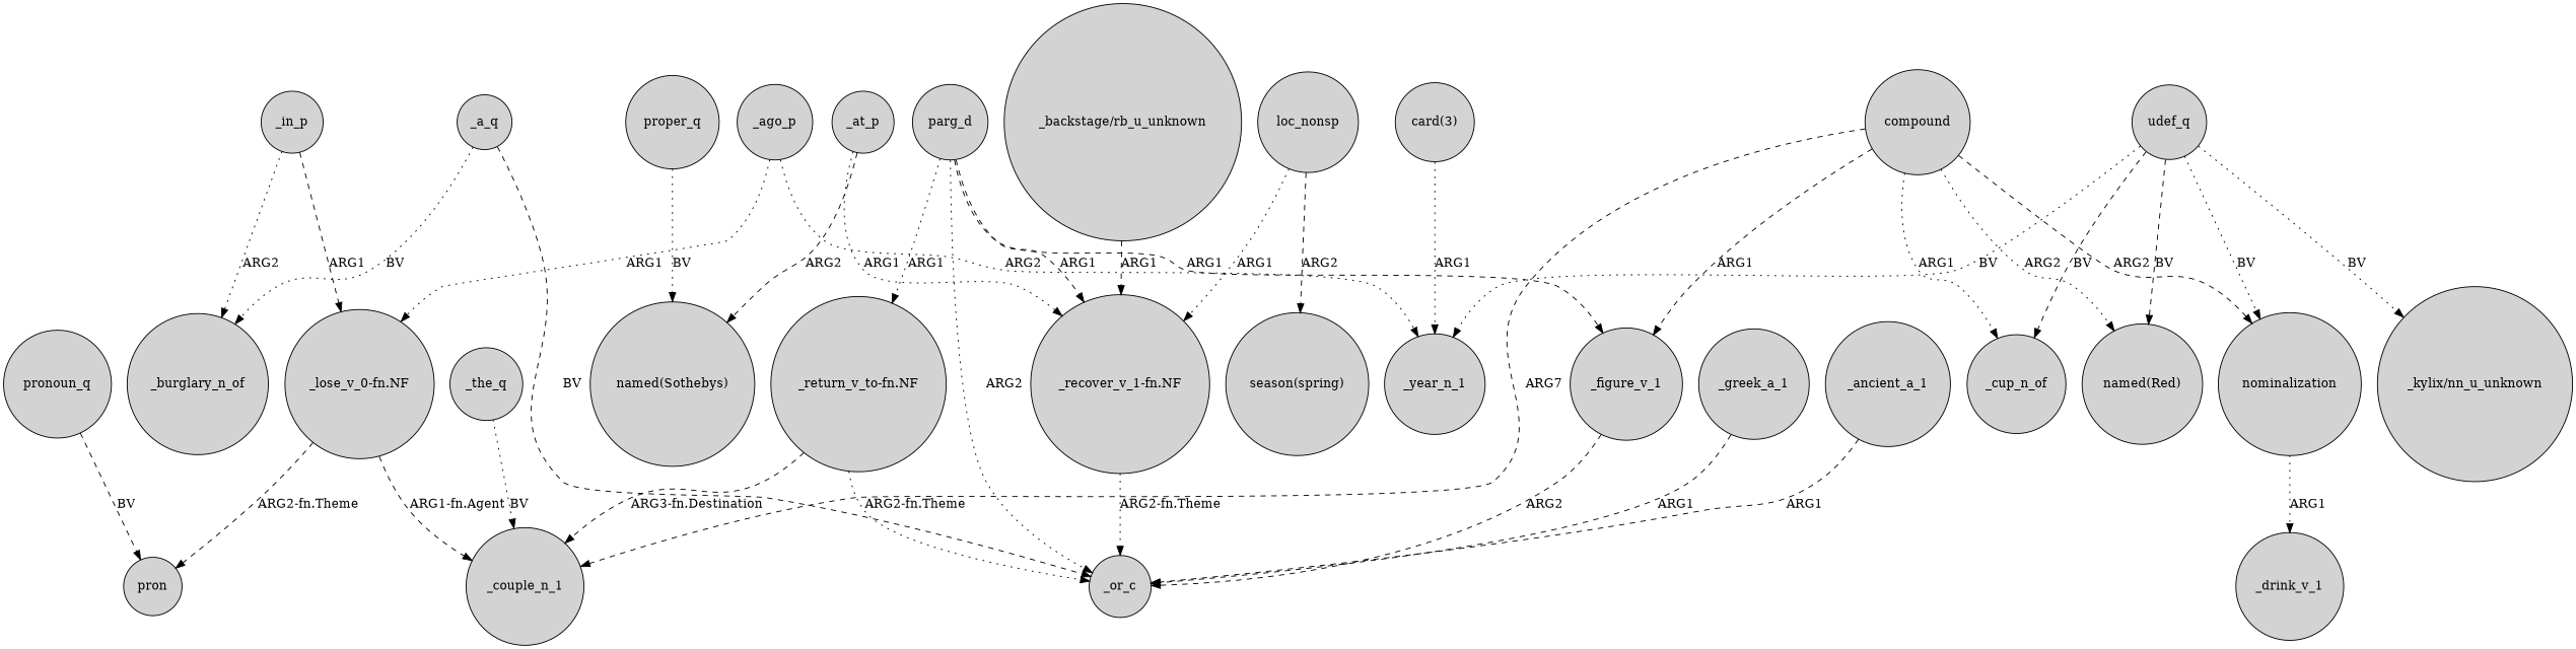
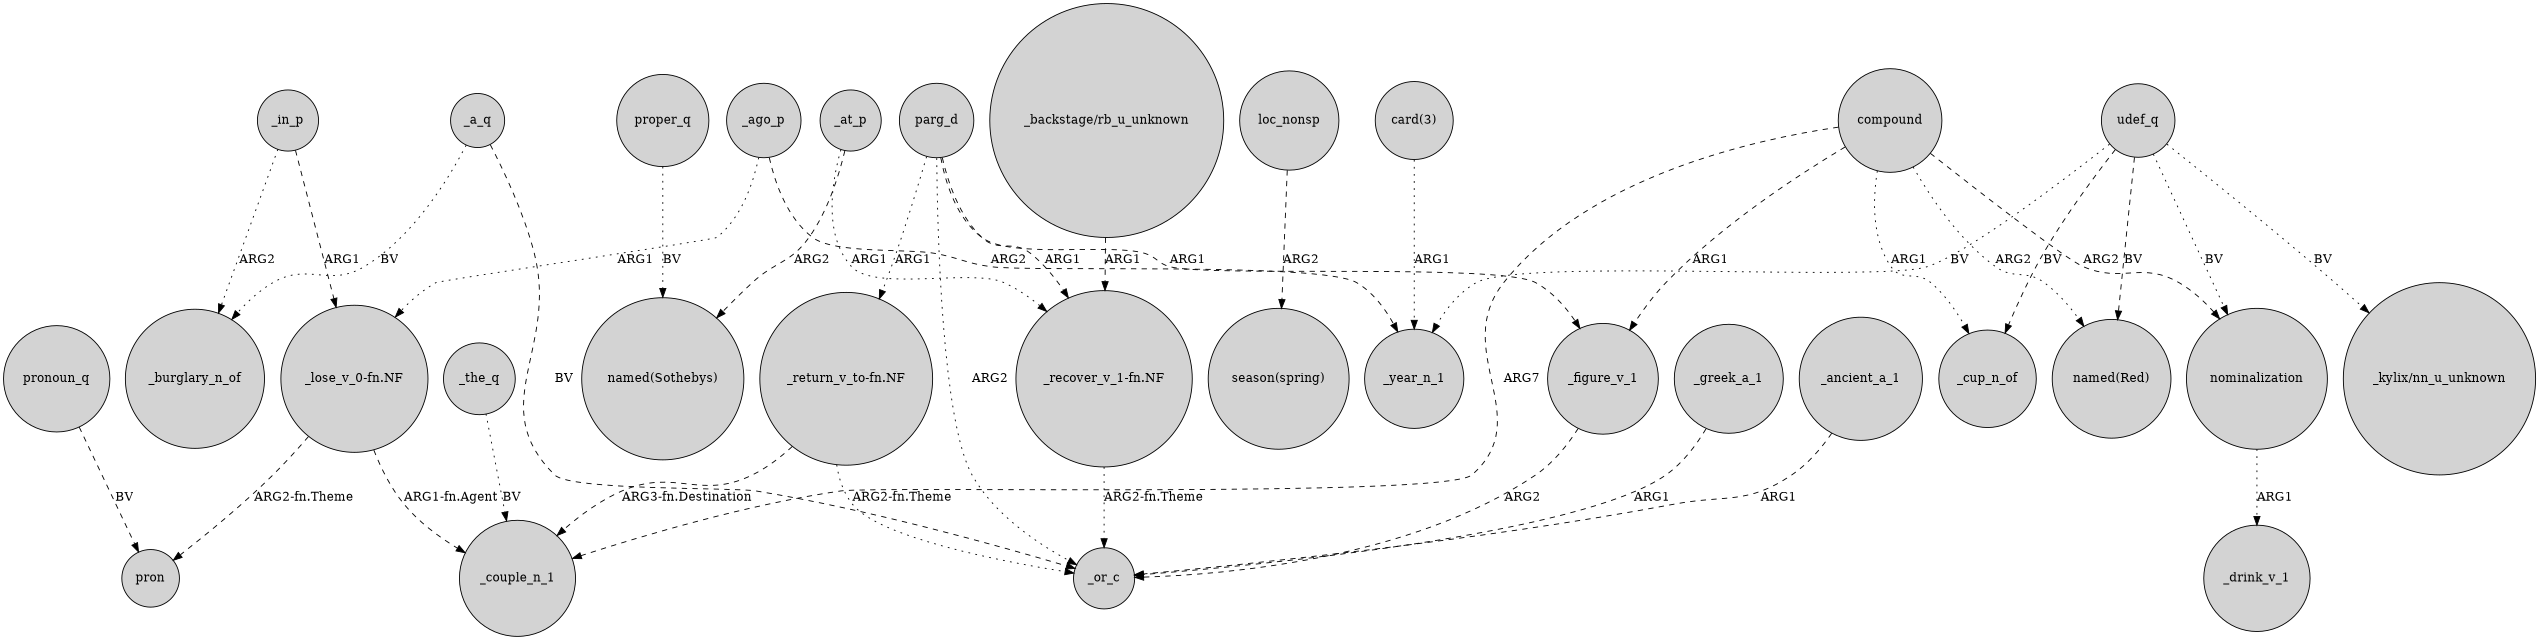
  digraph {
    node [shape=circle style=filled]
    edge [style=dashed]
    compound
    _couple_n_1
    nominalization
    _figure_v_1
    _cup_n_of
    "named(Red)"
    _drink_v_1
    _or_c
    _at_p
    "_recover_v_1-fn.NF"
    "named(Sothebys)"
    n12 [label="_lose_v_0-fn.NF"]
    _in_p
    _burglary_n_of
    pron
    proper_q
    "_return_v_to-fn.NF"
    udef_q
    "_kylix/nn_u_unknown"
    _year_n_1
    _the_q
    parg_d
    loc_nonsp
    "season(spring)"
    _a_q
    _greek_a_1
    pronoun_q
    _ago_p
    "card(3)"
    "_backstage/rb_u_unknown"
    _ancient_a_1
    compound -> _couple_n_1 [label=ARG7]
    compound -> nominalization [label=ARG2]
    compound -> _figure_v_1 [label=ARG1]
    compound -> _cup_n_of [label=ARG1 style=dotted]
    compound -> "named(Red)" [label=ARG2 style=dotted]
    nominalization -> _drink_v_1 [label=ARG1 style=dotted]
    _figure_v_1 -> _or_c [label=ARG2]
    _at_p -> "_recover_v_1-fn.NF" [label=ARG1 style=dotted]
    _at_p -> "named(Sothebys)" [label=ARG2]
    "_recover_v_1-fn.NF" -> _or_c [label="ARG2-fn.Theme" style=dotted]
    n12 -> _couple_n_1 [label="ARG1-fn.Agent"]
    n12 -> pron [label="ARG2-fn.Theme"]
    _in_p -> n12 [label=ARG1]
    _in_p -> _burglary_n_of [label=ARG2 style=dotted]
    proper_q -> "named(Sothebys)" [label=BV style=dotted]
    "_return_v_to-fn.NF" -> _couple_n_1 [label="ARG3-fn.Destination"]
    "_return_v_to-fn.NF" -> _or_c [label="ARG2-fn.Theme" style=dotted]
    udef_q -> nominalization [label=BV style=dotted]
    udef_q -> _cup_n_of [label=BV]
    udef_q -> "named(Red)" [label=BV]
    udef_q -> "_kylix/nn_u_unknown" [label=BV style=dotted]
    udef_q -> _year_n_1 [label=BV style=dotted]
    _the_q -> _couple_n_1 [label=BV style=dotted]
    parg_d -> _figure_v_1 [label=ARG1]
    parg_d -> _or_c [label=ARG2 style=dotted]
    parg_d -> "_recover_v_1-fn.NF" [label=ARG1]
    parg_d -> "_return_v_to-fn.NF" [label=ARG1 style=dotted]
-   loc_nonsp -> "_recover_v_1-fn.NF" [label=ARG1 style=dotted]
    loc_nonsp -> "season(spring)" [label=ARG2]
    _a_q -> _or_c [label=BV]
    _a_q -> _burglary_n_of [label=BV style=dotted]
    _greek_a_1 -> _or_c [label=ARG1]
    pronoun_q -> pron [label=BV]
    _ago_p -> n12 [label=ARG1 style=dotted]
-   _ago_p -> _year_n_1 [label=ARG2 style=dotted]
+   _ago_p -> _year_n_1 [label=ARG2]
    "card(3)" -> _year_n_1 [label=ARG1 style=dotted]
    "_backstage/rb_u_unknown" -> "_recover_v_1-fn.NF" [label=ARG1]
    _ancient_a_1 -> _or_c [label=ARG1]
  }
